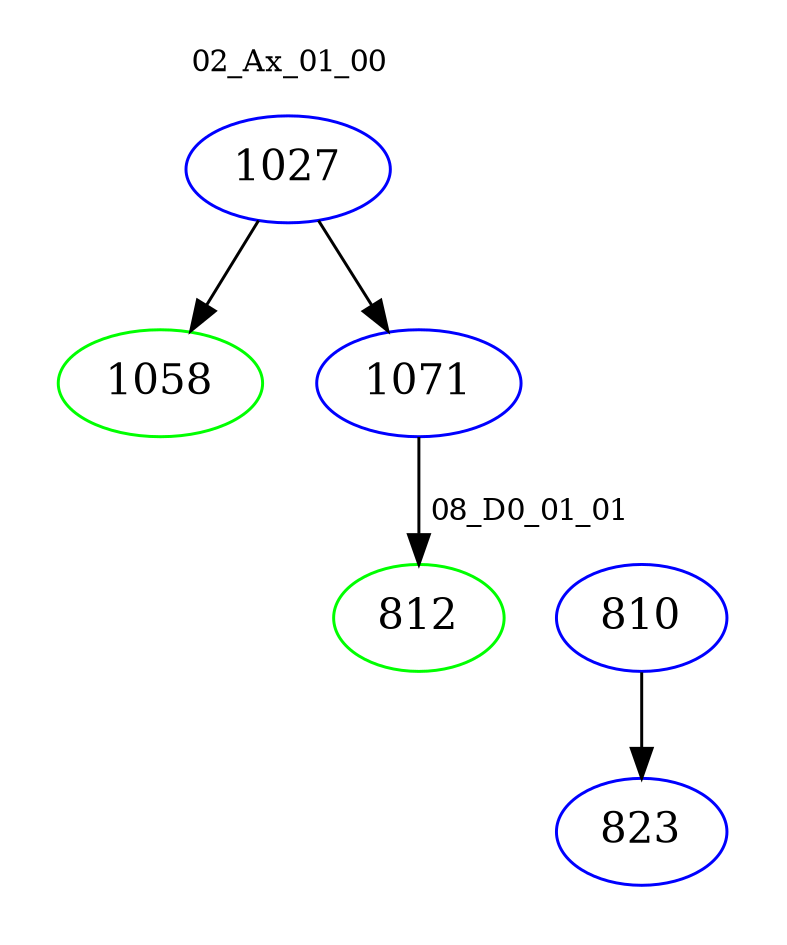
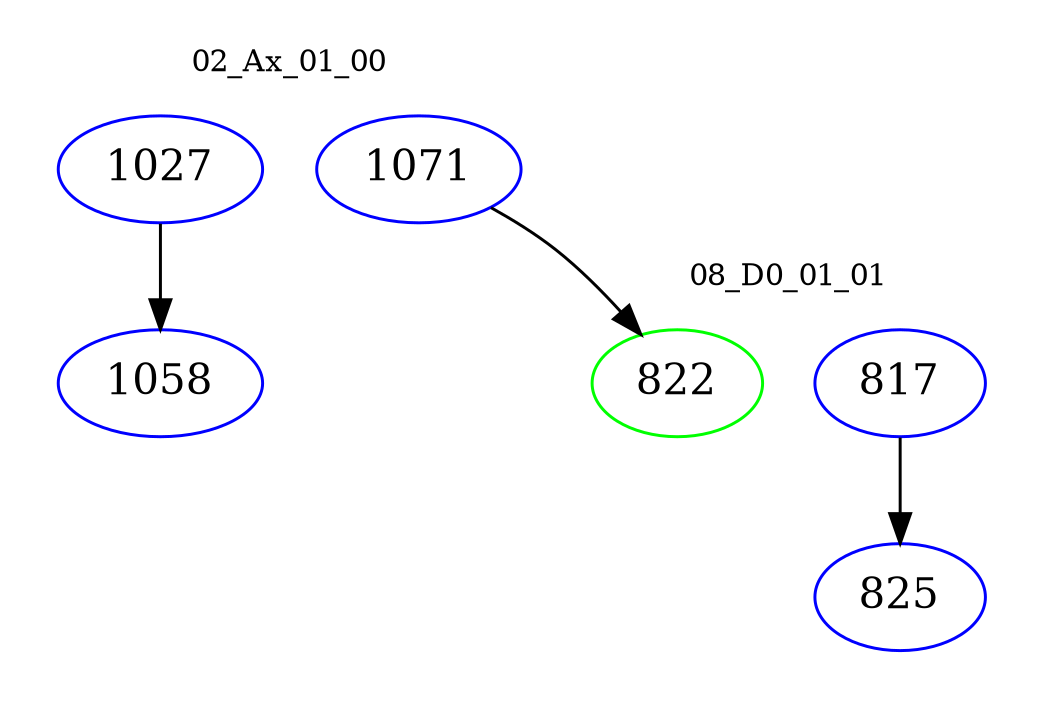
  digraph {
    node [color=blue]
    edge [color=black]
    n1 [label=1027]
-   n2 [color=green label=1058]
+   n2 [label=1058]
    n3 [label=1071]
-   n4 [label=810]
-   n5 [color=green label=812]
-   n6 [label=823]
+   n4 [label=817]
+   n5 [color=green label=822]
+   n6 [label=825]
    subgraph cluster_1 {
      color=white
      fontsize=10
      label="02_Ax_01_00"
      n1
      n2
      n3
    }
    subgraph cluster_2 {
      color=white
      fontsize=10
      label="08_D0_01_01"
      n4
      n5
      n6
    }
    n1 -> n2
-   n1 -> n3
    n3 -> n5
    n4 -> n6
  }
